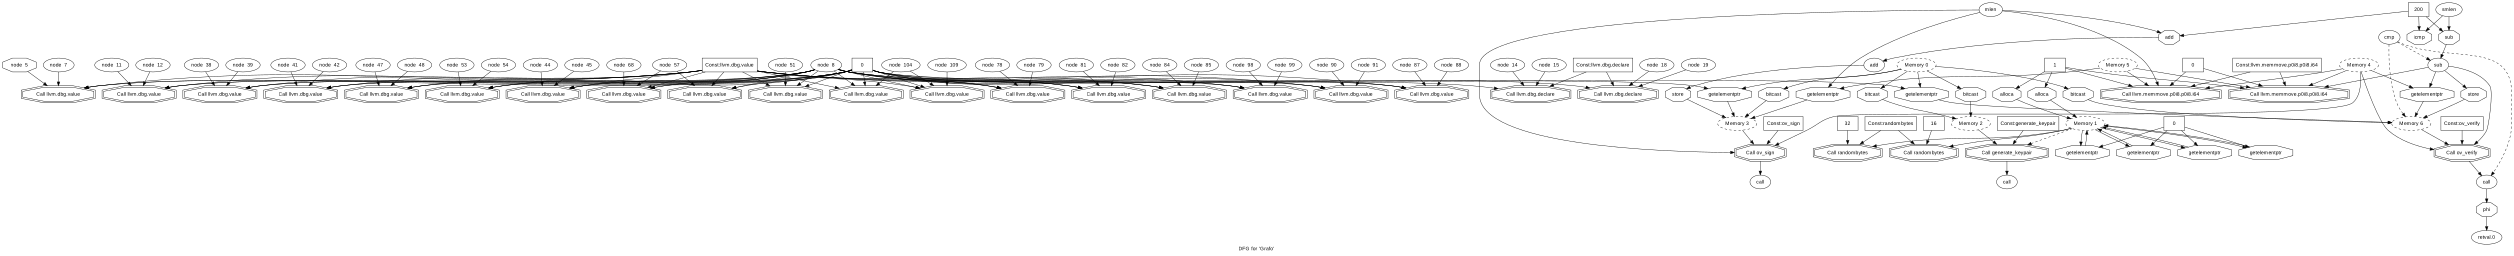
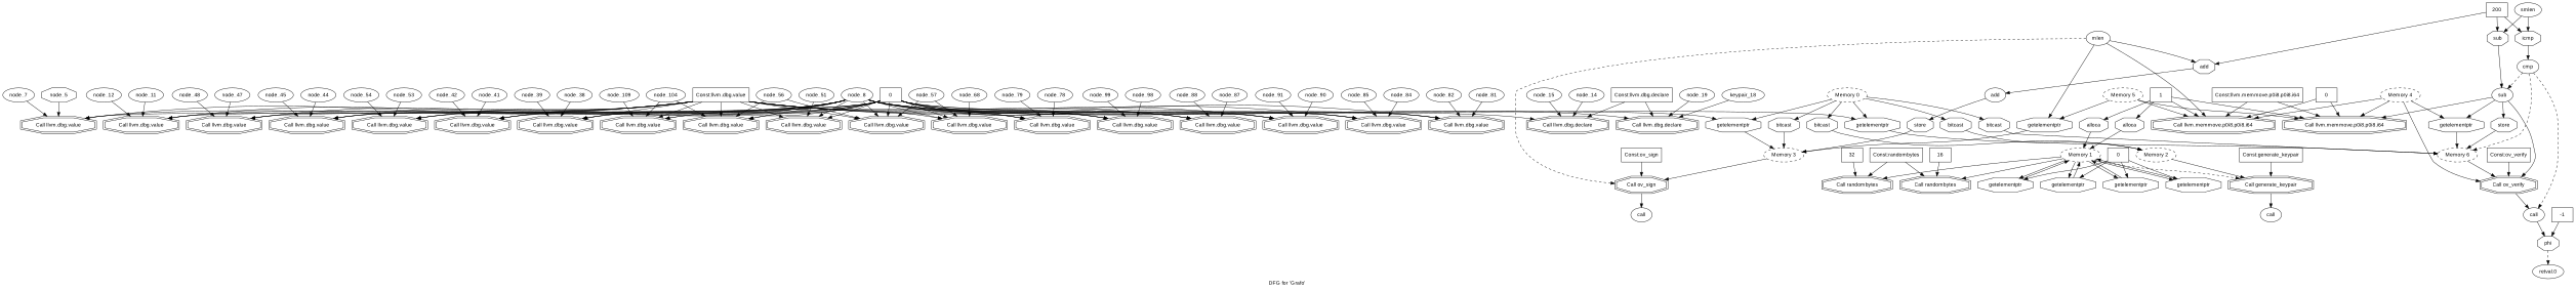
  digraph {
    fontname="Liberation Sans"
    label="DFG for 'Grafo' "
    node [fontname="Liberation Sans" shape=ellipse style=solid]
    edge [fontname="Liberation Sans"]
    n1 [label="Call llvm.dbg.value" shape=doubleoctagon]
    node_5 [shape=octagon]
    n3 [label=1 shape=box]
    n4 [label=alloca shape=octagon]
    n5 [label=alloca shape=octagon]
    n6 [label="Call llvm.memmove.p0i8.p0i8.i64" shape=doubleoctagon]
    n7 [label="Call llvm.memmove.p0i8.p0i8.i64" shape=doubleoctagon]
    n8 [label="Memory 1" style=dashed]
    n9 [label=getelementptr shape=octagon]
    n10 [label="Call randombytes" shape=doubleoctagon]
    n11 [label=getelementptr shape=octagon]
    n12 [label="Call randombytes" shape=doubleoctagon]
    n13 [label=getelementptr shape=octagon]
    n14 [label=getelementptr shape=octagon]
    n15 [label="Call generate_keypair" shape=doubleoctagon]
    n16 [label=call]
    n17 [label=0 shape=box]
    n18 [label="Call llvm.dbg.value" shape=doubleoctagon]
    n19 [label="Call llvm.dbg.value" shape=doubleoctagon]
    n20 [label="Call llvm.dbg.value" shape=doubleoctagon]
    n21 [label="Call llvm.dbg.value" shape=doubleoctagon]
    n22 [label="Call llvm.dbg.value" shape=doubleoctagon]
    n23 [label="Call llvm.dbg.value" shape=doubleoctagon]
    n24 [label="Call llvm.dbg.value" shape=doubleoctagon]
    n25 [label="Call llvm.dbg.value" shape=doubleoctagon]
    n26 [label="Call llvm.dbg.value" shape=doubleoctagon]
    n27 [label=getelementptr shape=octagon]
    n28 [label="Call llvm.dbg.value" shape=doubleoctagon]
    n29 [label="Call llvm.dbg.value" shape=doubleoctagon]
    n30 [label="Call llvm.dbg.value" shape=doubleoctagon]
    n31 [label="Call llvm.dbg.value" shape=doubleoctagon]
    n32 [label="Call llvm.dbg.value" shape=doubleoctagon]
    n33 [label="Call llvm.dbg.value" shape=doubleoctagon]
    n34 [label="Call llvm.dbg.value" shape=doubleoctagon]
    n35 [label="Call llvm.dbg.value" shape=doubleoctagon]
    n36 [label=getelementptr shape=octagon]
    n37 [label="Memory 3" style=dashed]
    n38 [label="Memory 6" style=dashed]
    n39 [label="Call ov_sign" shape=doubleoctagon]
    n40 [label="Call ov_verify" shape=doubleoctagon]
    node_7
    node_8
    n43 [label="Call llvm.dbg.declare" shape=doubleoctagon]
    n44 [label="Call llvm.dbg.declare" shape=doubleoctagon]
    n45 [label="Const:llvm.dbg.value" shape=box]
    node_11
    node_12
    node_14
    node_15
    n50 [label="Const:llvm.dbg.declare" shape=box]
-   node_18
+   node_18 [label=keypair_18]
    node_19
    n53 [label=0 shape=box]
    n54 [label=32 shape=box]
    n55 [label="Const:randombytes" shape=box]
    n56 [label=16 shape=box]
    n57 [label="Memory 2" style=dashed]
    n58 [label=bitcast shape=octagon]
    n59 [label="Memory 0" style=dashed]
    n60 [label=bitcast shape=octagon]
    n61 [label=bitcast shape=octagon]
    n62 [label=bitcast shape=octagon]
    n63 [label="Const:generate_keypair" shape=box]
    node_38
    node_39
    node_41
    node_42
    node_44
    node_45
    node_47
    node_48
    node_51
    node_53
    node_54
+   node_56
    node_57
    n77 [label=call]
    n78 [label=getelementptr shape=octagon]
    n79 [label="Memory 5" style=dashed]
    n80 [label=mlen]
    n81 [label=add shape=octagon]
    n82 [label=add]
    n83 [label=store shape=octagon]
    n84 [label="Memory 4" style=dashed]
    n85 [label=getelementptr shape=octagon]
    n86 [label=call]
    n87 [label=phi shape=octagon]
    n88 [label="Const:ov_sign" shape=box]
    node_68
    n90 [label=0 shape=box]
    n91 [label="Const:llvm.memmove.p0i8.p0i8.i64" shape=box]
    n92 [label=200 shape=box]
    n93 [label=icmp shape=octagon]
    n94 [label=sub shape=octagon]
    n95 [label=cmp]
    n96 [label=sub]
    n97 [label=store shape=octagon]
    node_78
    node_79
    node_81
    node_82
    node_84
    node_85
    node_87
    node_88
    node_90
    node_91
    n108 [label="retval.0"]
    n109 [label=smlen]
    node_98
    node_99
    n112 [label=node_104]
    n113 [label="Const:ov_verify" shape=box]
    node_109
+   n115 [label=-1 shape=box]
    node_5 -> n1
    n3 -> n4
    n3 -> n5
    n3 -> n6
    n3 -> n7
    n4 -> n8
    n5 -> n8
    n8 -> n9
    n8 -> n10
    n8 -> n11
    n8 -> n12
    n8 -> n13
    n8 -> n14
    n8 -> n15 [style=dashed]
    n9 -> n8
    n11 -> n8
    n13 -> n8
    n14 -> n8
    n15 -> n16
    n17 -> n1
    n17 -> n18
    n17 -> n19
    n17 -> n20
    n17 -> n21
    n17 -> n22
    n17 -> n23
    n17 -> n24
    n17 -> n25
    n17 -> n26
    n17 -> n27
    n17 -> n28
    n17 -> n29
    n17 -> n30
    n17 -> n31
    n17 -> n32
    n17 -> n33
    n17 -> n34
    n17 -> n35
    n17 -> n36
    n27 -> n37
    n36 -> n38
    n37 -> n39
    n38 -> n40
    n39 -> n77
    n40 -> n86
    node_7 -> n1
    node_8 -> n1
    node_8 -> n18
    node_8 -> n19
    node_8 -> n20
    node_8 -> n21
    node_8 -> n22
    node_8 -> n23
    node_8 -> n24
    node_8 -> n25
    node_8 -> n26
    node_8 -> n28
    node_8 -> n29
    node_8 -> n30
    node_8 -> n31
    node_8 -> n32
    node_8 -> n33
    node_8 -> n34
    node_8 -> n35
    node_8 -> n43
    node_8 -> n44
    n45 -> n1
    n45 -> n18
    n45 -> n19
    n45 -> n20
    n45 -> n21
    n45 -> n22
    n45 -> n23
    n45 -> n24
    n45 -> n25
    n45 -> n26
    n45 -> n28
    n45 -> n29
    n45 -> n30
    n45 -> n31
    n45 -> n32
    n45 -> n33
    n45 -> n34
    n45 -> n35
    node_11 -> n18
    node_12 -> n18
    node_14 -> n43
    node_15 -> n43
    n50 -> n43
    n50 -> n44
    node_18 -> n44
    node_19 -> n44
    n53 -> n9
    n53 -> n11
    n53 -> n13
    n53 -> n14
    n54 -> n10
    n55 -> n10
    n55 -> n12
    n56 -> n12
    n57 -> n15
    n58 -> n57
    n59 -> n27
    n59 -> n36
    n59 -> n58
    n59 -> n60
    n59 -> n61
    n59 -> n62
    n60 -> n57
    n61 -> n37
    n62 -> n38
    n63 -> n15
    node_38 -> n19
    node_39 -> n19
    node_41 -> n20
    node_42 -> n20
    node_44 -> n21
    node_45 -> n21
    node_47 -> n22
    node_48 -> n22
    node_51 -> n23
    node_53 -> n24
    node_54 -> n24
+   node_56 -> n25
+   node_56 -> n34
    node_57 -> n25
    node_57 -> n26
    n78 -> n37
    n79 -> n6
    n79 -> n7
    n79 -> n78
    n80 -> n6
-   n80 -> n39
+   n80 -> n39 [style=dashed]
    n80 -> n78
    n80 -> n81
    n81 -> n82
    n82 -> n83
    n83 -> n37
    n84 -> n6
    n84 -> n7
-   n84 -> n39
    n84 -> n40
    n84 -> n85
    n85 -> n38
    n86 -> n87
-   n87 -> n108
+   n87 -> n108 [style=dashed]
    n88 -> n39
    node_68 -> n26
    n90 -> n6
    n90 -> n7
    n91 -> n6
    n91 -> n7
    n92 -> n81
    n92 -> n93
    n92 -> n94
+   n93 -> n95
    n94 -> n96
    n95 -> n38 [style=dashed]
    n95 -> n86 [style=dashed]
    n95 -> n96 [style=dashed]
    n96 -> n7
    n96 -> n40
    n96 -> n85
    n96 -> n97
    n97 -> n38
    node_78 -> n28
    node_79 -> n28
    node_81 -> n29
    node_82 -> n29
    node_84 -> n30
    node_85 -> n30
    node_87 -> n31
    node_88 -> n31
    node_90 -> n32
    node_91 -> n32
    n109 -> n93
    n109 -> n94
    node_98 -> n33
    node_99 -> n33
    n112 -> n34
    n112 -> n35
    n113 -> n40
    node_109 -> n35
+   n115 -> n87
  }
